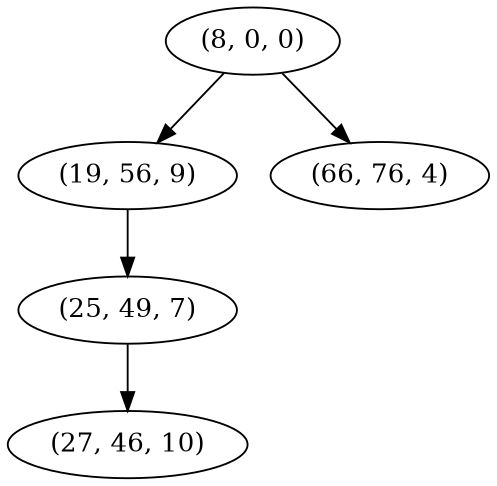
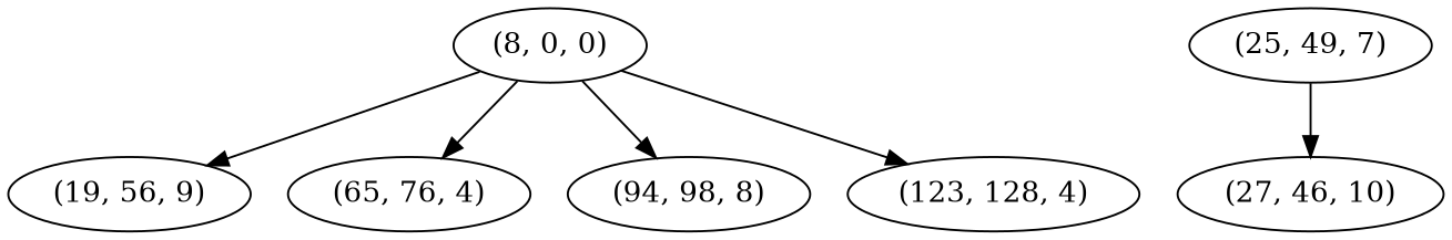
  digraph {
    n1 [label="(8, 0, 0)"]
    n2 [label="(19, 56, 9)"]
-   "(65, 76, 4)" [label="(66, 76, 4)"]
+   "(65, 76, 4)"
+   "(94, 98, 8)"
+   "(123, 128, 4)"
    "(25, 49, 7)"
    n7 [label="(27, 46, 10)"]
    n1 -> n2
    n1 -> "(65, 76, 4)"
-   n2 -> "(25, 49, 7)"
+   n1 -> "(94, 98, 8)"
+   n1 -> "(123, 128, 4)"
    "(25, 49, 7)" -> n7
  }
